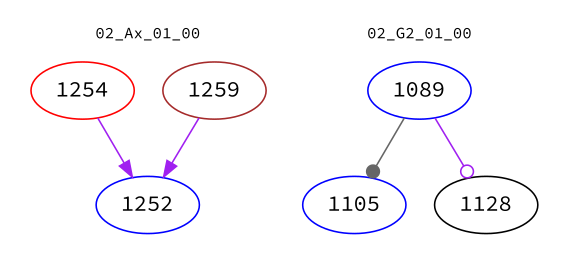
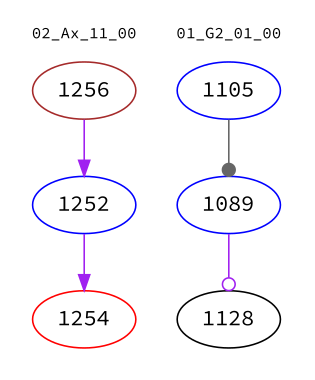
  digraph {
    fontname="Source Code Pro"
    node [color=blue fontname="Source Code Pro"]
    edge [arrowhead=normal color=purple fontname="Source Code Pro"]
-   n1 [color=brown label=1259]
+   n1 [color=brown label=1256]
    n2 [label=1252]
    n3 [color=red label=1254]
    n4 [label=1105]
    n5 [label=1089]
    n6 [color=black label=1128]
    subgraph cluster_1 {
      color=white
      fontsize=10
-     label="02_Ax_01_00"
+     label="02_Ax_11_00"
      n1
      n2
      n3
    }
    subgraph cluster_2 {
      color=white
      fontsize=10
-     label="02_G2_01_00"
+     label="01_G2_01_00"
      n4
      n5
      n6
    }
    n1 -> n2
-   n3 -> n2
-   n5 -> n4 [arrowhead=dot color=gray40]
+   n2 -> n3
+   n4 -> n5 [arrowhead=dot color=gray40]
    n5 -> n6 [arrowhead=odot]
  }
